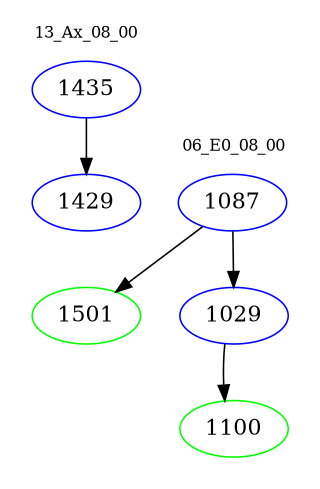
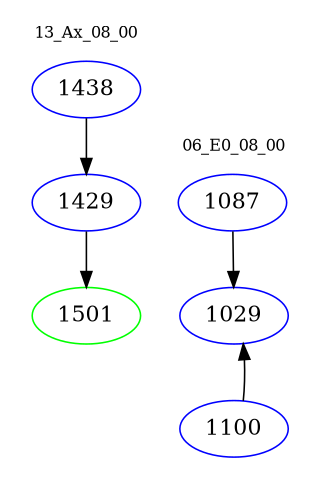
  digraph {
    node [color=blue]
    edge [color=black]
-   n1 [label=1435]
+   n1 [label=1438]
    n2 [label=1429]
    n3 [color=green label=1501]
    n4 [label=1087]
    n5 [label=1029]
-   n6 [color=green label=1100]
+   n6 [label=1100]
    subgraph cluster_1 {
      color=white
      fontsize=10
      label="13_Ax_08_00"
      n1
      n2
      n3
    }
    subgraph cluster_2 {
      color=white
      fontsize=10
      label="06_E0_08_00"
      n4
      n5
      n6
    }
    n1 -> n2
-   n4 -> n3
+   n2 -> n3
    n4 -> n5
-   n5 -> n6
+   n6 -> n5
  }
